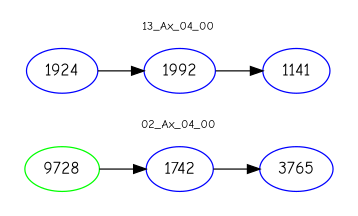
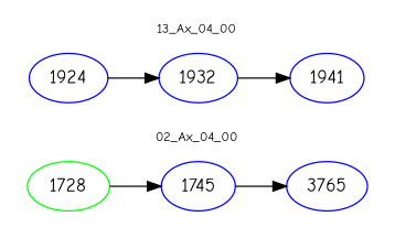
  digraph {
    fontname="Comic Neue"
    rankdir=LR
    node [color=blue fontname="Comic Neue"]
    edge [color=black fontname="Comic Neue"]
-   n1 [color=green label=9728]
-   n2 [label=1742]
+   n1 [color=green label=1728]
+   n2 [label=1745]
    n3 [label=3765]
    n4 [label=1924]
-   n5 [label=1992]
-   n6 [label=1141]
+   n5 [label=1932]
+   n6 [label=1941]
    subgraph cluster_1 {
      color=white
      fontsize=10
      label="02_Ax_04_00"
      n1
      n2
      n3
    }
    subgraph cluster_2 {
      color=white
      fontsize=10
      label="13_Ax_04_00"
      n4
      n5
      n6
    }
    n1 -> n2
    n2 -> n3
    n4 -> n5
    n5 -> n6
  }
